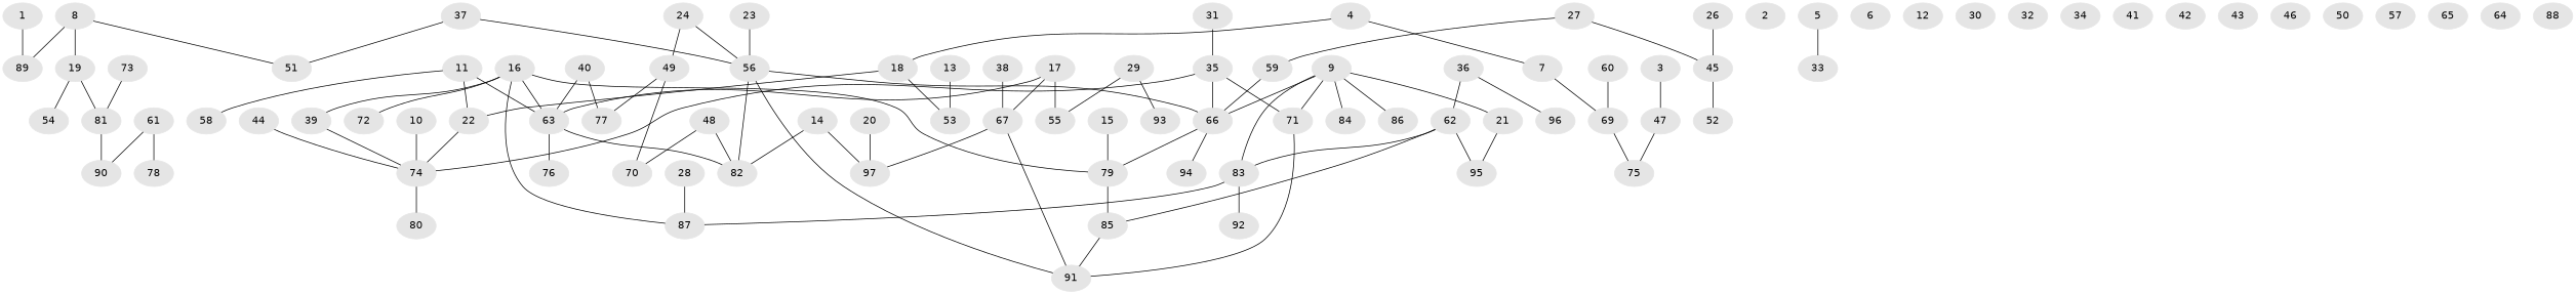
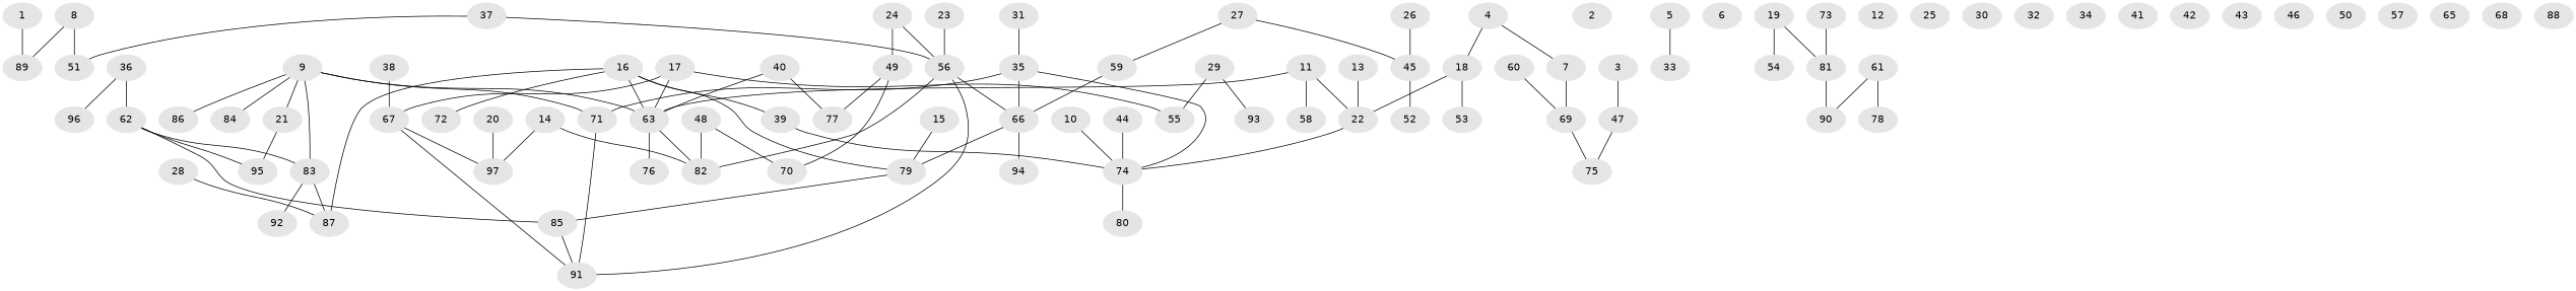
  graph {
    fontname="DejaVu Sans"
    node [color=gray90 fontname="DejaVu Sans" style=filled]
    edge [fontname="DejaVu Sans"]
    1
    89
    2
    3
    47
    75
    4
    7
    18
    69
    22
    53
    5
    33
    6
    8
    19
    51
    54
    81
    9
    21
    63
    71
    83
    84
    86
    95
    82
    76
    91
    87
    92
    10
    74
    80
    11
    58
    12
    13
    14
    97
    15
    79
    85
    16
    39
    72
    17
    55
    67
    90
    20
    23
    56
    66
    24
    49
    77
    70
+   25
    26
    45
    52
    27
    59
    28
    29
    93
    30
    31
    35
    32
    34
    94
    36
    62
    96
    37
    38
    40
    41
    42
    43
    44
    46
    48
    50
    57
    60
    61
    78
    65
-   68 [label=64]
+   68
    73
    88
    1 -- 89
    3 -- 47
    47 -- 75
    4 -- 7
    4 -- 18
    7 -- 69
    18 -- 22
    18 -- 53
    69 -- 75
    22 -- 74
    5 -- 33
    8 -- 89
-   8 -- 19
    8 -- 51
    19 -- 54
    19 -- 81
    81 -- 90
    9 -- 21
-   9 -- 66
+   9 -- 63
    9 -- 71
    9 -- 83
    9 -- 84
    9 -- 86
    21 -- 95
    63 -- 82
    63 -- 76
    71 -- 91
    83 -- 87
    83 -- 92
    10 -- 74
    74 -- 80
    11 -- 22
    11 -- 63
    11 -- 58
-   13 -- 53
+   13 -- 22
    14 -- 82
    14 -- 97
    15 -- 79
    79 -- 85
    85 -- 91
    16 -- 63
    16 -- 87
    16 -- 79
    16 -- 39
    16 -- 72
    39 -- 74
    17 -- 63
    17 -- 55
    17 -- 67
    67 -- 91
    67 -- 97
    20 -- 97
    23 -- 56
    56 -- 82
    56 -- 91
    56 -- 66
    66 -- 79
    66 -- 94
    24 -- 56
    24 -- 49
    49 -- 77
    49 -- 70
    26 -- 45
    45 -- 52
    27 -- 45
    27 -- 59
    59 -- 66
    28 -- 87
    29 -- 55
    29 -- 93
    31 -- 35
    35 -- 71
    35 -- 74
    35 -- 66
    36 -- 62
    36 -- 96
    62 -- 83
    62 -- 95
    62 -- 85
    37 -- 51
    37 -- 56
    38 -- 67
    40 -- 63
    40 -- 77
    44 -- 74
    48 -- 82
    48 -- 70
    60 -- 69
    61 -- 90
    61 -- 78
    73 -- 81
  }
